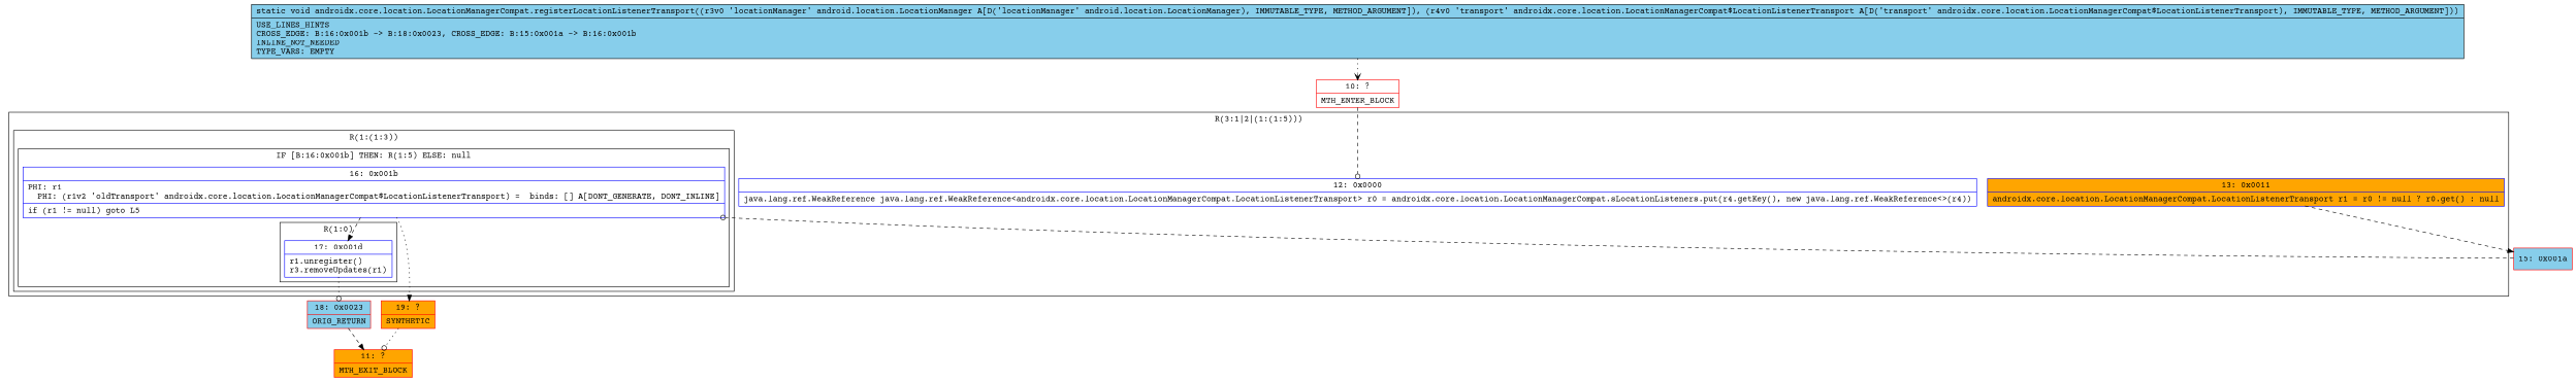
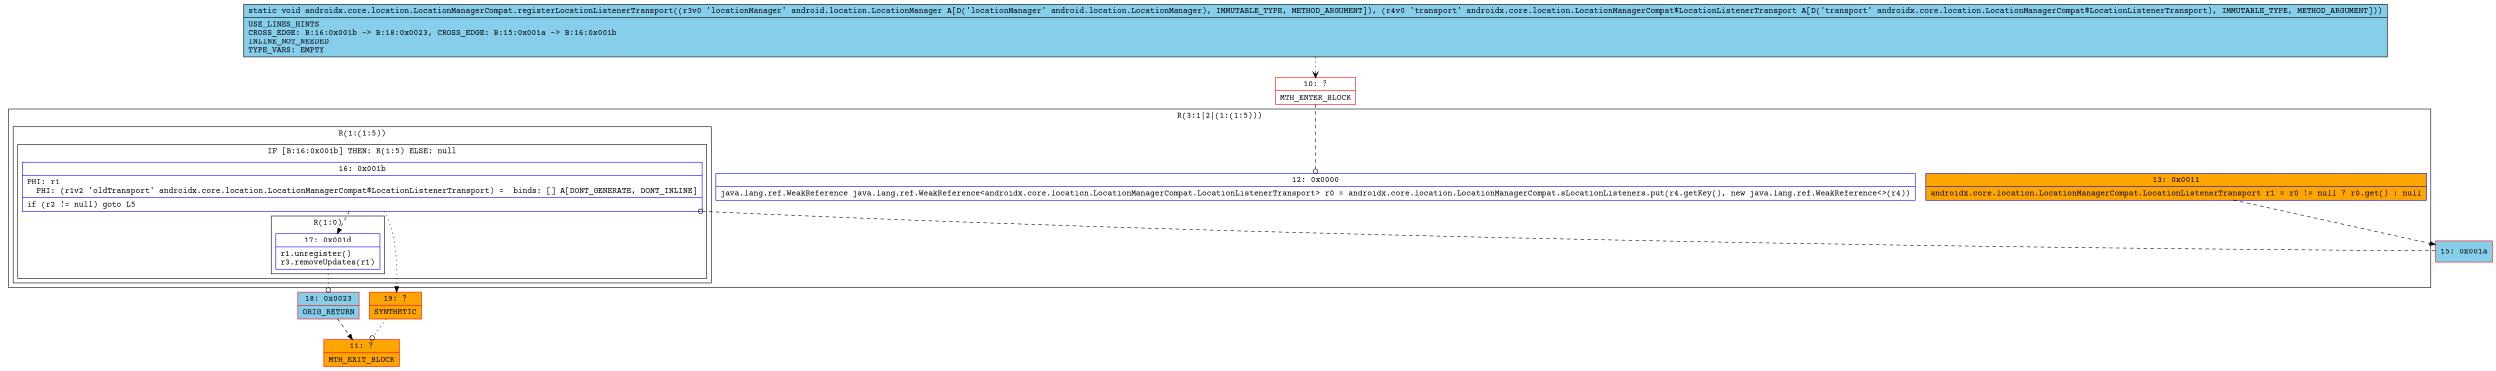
  digraph {
    fontname="Courier Prime"
    node [color=red fillcolor=white fontname="Courier Prime" shape=record style=filled]
    edge [arrowhead=odot fontname="Courier Prime" style=dashed]
    n1 [color=blue label="{17\:\ 0x001d|r1.unregister()\lr3.removeUpdates(r1)\l}"]
-   n2 [color=blue label="{16\:\ 0x001b|PHI: r1 \l  PHI: (r1v2 'oldTransport' androidx.core.location.LocationManagerCompat$LocationListenerTransport) =  binds: [] A[DONT_GENERATE, DONT_INLINE]\l|if (r1 != null) goto L5\l}"]
+   n2 [color=blue label="{16\:\ 0x001b|PHI: r1 \l  PHI: (r1v2 'oldTransport' androidx.core.location.LocationManagerCompat$LocationListenerTransport) =  binds: [] A[DONT_GENERATE, DONT_INLINE]\l|if (r2 != null) goto L5\l}"]
    n3 [color=blue label="{12\:\ 0x0000|java.lang.ref.WeakReference java.lang.ref.WeakReference\<androidx.core.location.LocationManagerCompat.LocationListenerTransport\> r0 = androidx.core.location.LocationManagerCompat.sLocationListeners.put(r4.getKey(), new java.lang.ref.WeakReference\<\>(r4))\l}"]
    n4 [color=blue fillcolor=orange label="{13\:\ 0x0011|androidx.core.location.LocationManagerCompat.LocationListenerTransport r1 = r0 != null ? r0.get() : null\l}"]
    n5 [fillcolor=skyblue label="{18\:\ 0x0023|ORIG_RETURN\l}"]
    n6 [fillcolor=orange label="{19\:\ ?|SYNTHETIC\l}"]
    n7 [fillcolor=skyblue label="{15\:\ 0x001a}"]
    n8 [fillcolor=orange label="{11\:\ ?|MTH_EXIT_BLOCK\l}"]
    n9 [label="{10\:\ ?|MTH_ENTER_BLOCK\l}"]
    n10 [fillcolor=skyblue label="{static void androidx.core.location.LocationManagerCompat.registerLocationListenerTransport((r3v0 'locationManager' android.location.LocationManager A[D('locationManager' android.location.LocationManager), IMMUTABLE_TYPE, METHOD_ARGUMENT]), (r4v0 'transport' androidx.core.location.LocationManagerCompat$LocationListenerTransport A[D('transport' androidx.core.location.LocationManagerCompat$LocationListenerTransport), IMMUTABLE_TYPE, METHOD_ARGUMENT]))  | USE_LINES_HINTS\lCROSS_EDGE: B:16:0x001b \-\> B:18:0x0023, CROSS_EDGE: B:15:0x001a \-\> B:16:0x001b\lINLINE_NOT_NEEDED\lTYPE_VARS: EMPTY\l}" color=""]
    subgraph cluster_1 {
      label="R(3:1|2|(1:(1:5)))"
      n3
      n4
      subgraph cluster_2 {
-       label="R(1:(1:3))"
+       label="R(1:(1:5))"
        subgraph cluster_3 {
          label="IF [B:16:0x001b] THEN: R(1:5) ELSE: null"
          n2
          subgraph cluster_4 {
            label="R(1:0)"
            n1
          }
        }
      }
    }
    n1 -> n5 [style=dotted]
    n2 -> n1 [arrowhead=normal]
    n2 -> n6 [arrowhead=normal style=dotted]
    n4 -> n7 [arrowhead=normal]
    n5 -> n8 [arrowhead=normal]
    n6 -> n8 [style=dotted]
    n7 -> n2
    n9 -> n3
    n10 -> n9 [arrowhead=vee style=dotted]
  }
